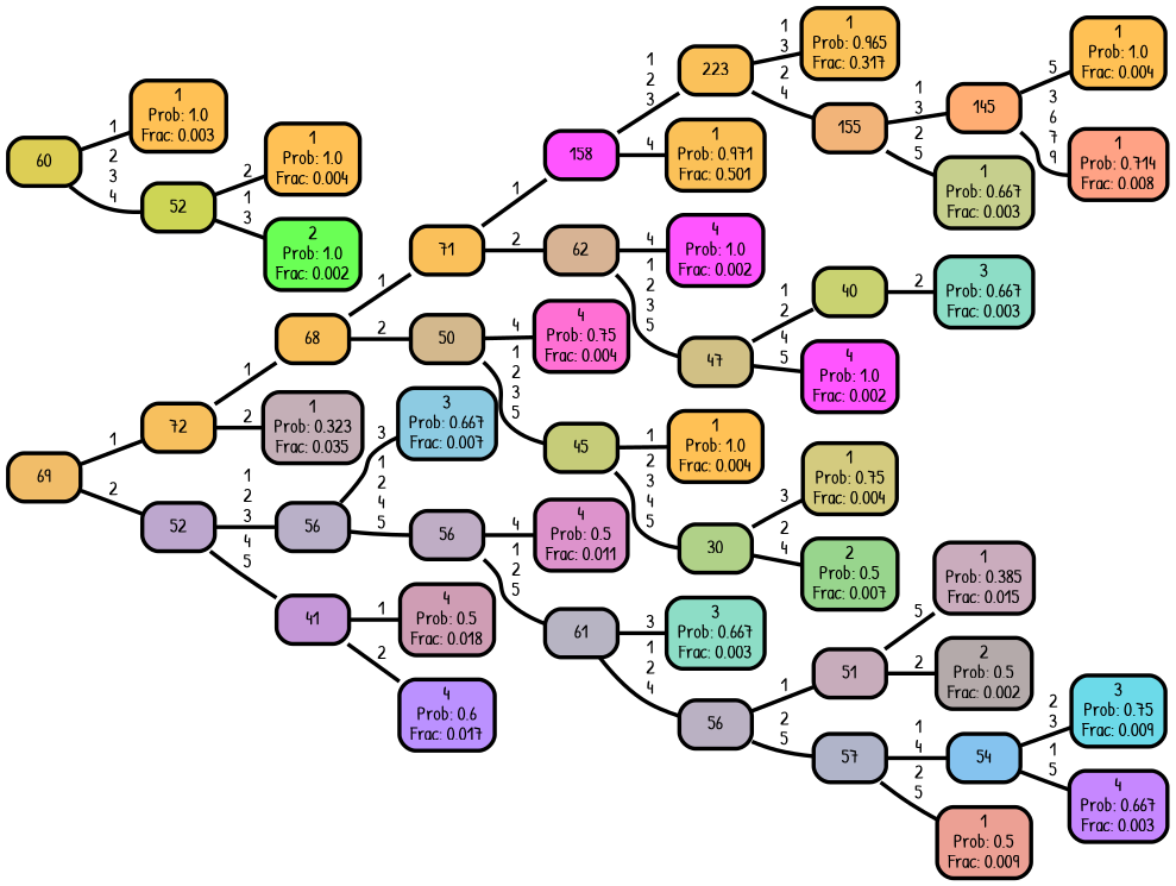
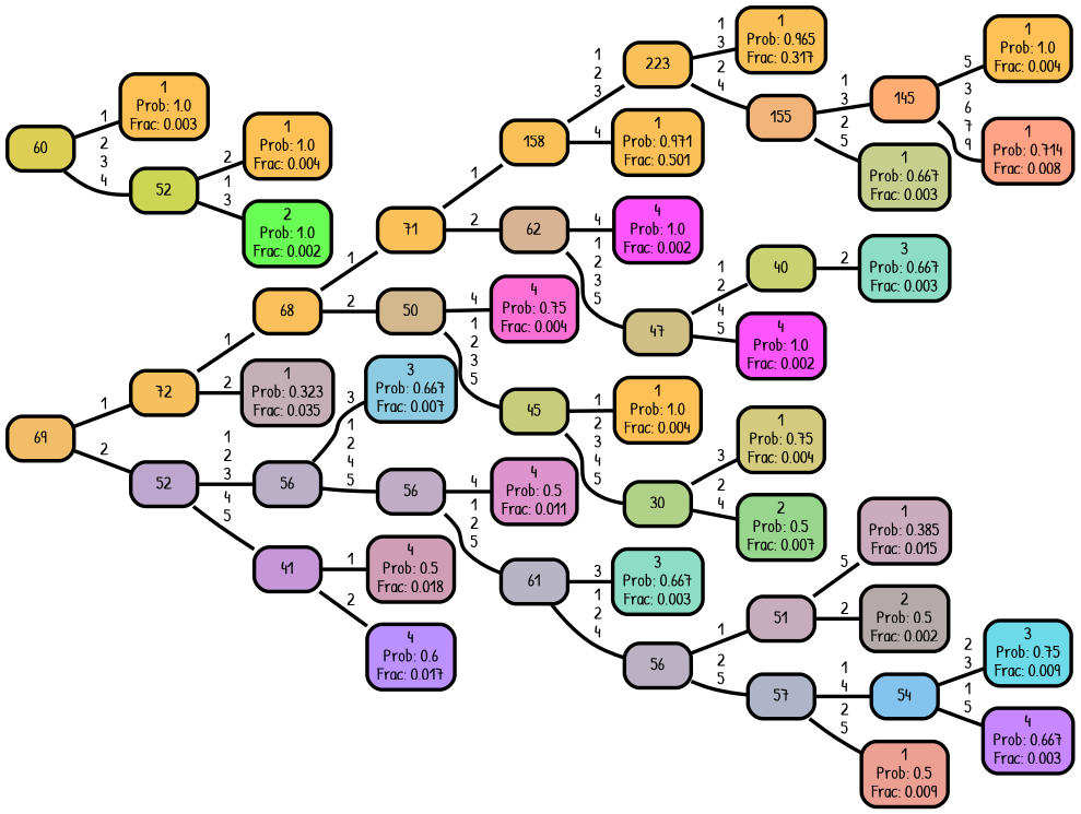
  graph {
    fontname="Patrick Hand"
    rankdir=LR
    ranksep="0 equally"
    splines=straight
    node [color=black fillcolor="#ffc155" fontcolor=black fontname="Patrick Hand" penwidth=3 shape=box style="filled, rounded"]
    edge [color=black fontname="Patrick Hand" penwidth=3]
    n1 [fillcolor="#fac158" label="1\nProb: 0.965\nFrac: 0.317"]
    n2 [fillcolor="#fac15a" label=223]
    n3 [fillcolor="#f2b479" label=155]
    n4 [fillcolor="#ffad73" label=145]
    n5 [fillcolor="#c6cf8d" label="1\nProb: 0.667\nFrac: 0.003"]
    n6 [label="1\nProb: 1.0\nFrac: 0.004"]
    n7 [fillcolor="#ffa285" label="1\nProb: 0.714\nFrac: 0.008"]
-   n8 [fillcolor="#ff55ff" label=158]
+   n8 [fillcolor="#fac158" label=158]
    n9 [fillcolor="#fbc158" label="1\nProb: 0.971\nFrac: 0.501"]
    n10 [fillcolor="#fac05a" label=71]
    n11 [fillcolor="#d7b394" label=62]
    n12 [fillcolor="#ff55ff" label="4\nProb: 1.0\nFrac: 0.002"]
    n13 [fillcolor="#d1c085" label=47]
    n14 [fillcolor="#c9d271" label=40]
    n15 [fillcolor="#ff55ff" label="4\nProb: 1.0\nFrac: 0.002"]
    n16 [label="1\nProb: 1.0\nFrac: 0.003"]
    n17 [fillcolor="#ddce55" label=60]
    n18 [fillcolor="#cdd555" label=52]
    n19 [label="1\nProb: 1.0\nFrac: 0.004"]
    n20 [fillcolor="#6aff55" label="2\nProb: 1.0\nFrac: 0.002"]
    n21 [fillcolor="#8dddc6" label="3\nProb: 0.667\nFrac: 0.003"]
    n22 [fillcolor="#f9c05b" label=68]
    n23 [fillcolor="#d3b88d" label=50]
    n24 [fillcolor="#ff70d4" label="4\nProb: 0.75\nFrac: 0.004"]
    n25 [fillcolor="#c6cc79" label=45]
    n26 [label="1\nProb: 1.0\nFrac: 0.004"]
    n27 [fillcolor="#b0d188" label=30]
    n28 [fillcolor="#d4cb7f" label="1\nProb: 0.75\nFrac: 0.004"]
    n29 [fillcolor="#98d58d" label="2\nProb: 0.5\nFrac: 0.007"]
    n30 [fillcolor="#f7c05e" label=72]
    n31 [fillcolor="#c4afb7" label="1\nProb: 0.323\nFrac: 0.035"]
    n32 [fillcolor="#f1bd69" label=69]
    n33 [fillcolor="#bda7ce" label=52]
    n34 [fillcolor="#b9b0c8" label=56]
    n35 [fillcolor="#c597d8" label=41]
    n36 [fillcolor="#8dcbe2" label="3\nProb: 0.667\nFrac: 0.007"]
    n37 [fillcolor="#bfadc5" label=56]
    n38 [fillcolor="#dd93cc" label="4\nProb: 0.5\nFrac: 0.011"]
    n39 [fillcolor="#b7b4c3" label=61]
    n40 [fillcolor="#8dddc6" label="3\nProb: 0.667\nFrac: 0.003"]
    n41 [fillcolor="#bab1c3" label=56]
    n42 [fillcolor="#c7acbb" label=51]
    n43 [fillcolor="#b0b4c9" label=57]
    n44 [fillcolor="#caacbd" label="1\nProb: 0.385\nFrac: 0.015"]
    n45 [fillcolor="#b4aaaa" label="2\nProb: 0.5\nFrac: 0.002"]
    n46 [fillcolor="#85c3ef" label=54]
    n47 [fillcolor="#eca094" label="1\nProb: 0.5\nFrac: 0.009"]
    n48 [fillcolor="#6cdae9" label="3\nProb: 0.75\nFrac: 0.009"]
    n49 [fillcolor="#c687ff" label="4\nProb: 0.667\nFrac: 0.003"]
    n50 [fillcolor="#cf9db4" label="4\nProb: 0.5\nFrac: 0.018"]
    n51 [fillcolor="#bb91ff" label="4\nProb: 0.6\nFrac: 0.017"]
    subgraph sub_1 {
      rank=same
    }
    n2 -- n1 [label=" 1\n 3"]
    n2 -- n3 [label=" 2\n 4"]
    n3 -- n4 [label=" 1\n 3"]
    n3 -- n5 [label=" 2\n 5"]
    n4 -- n6 [label=" 5"]
    n4 -- n7 [label=" 3\n 6\n 7\n 9"]
    n8 -- n2 [label=" 1\n 2\n 3"]
    n8 -- n9 [label=" 4"]
    n10 -- n8 [label=" 1"]
    n10 -- n11 [label=" 2"]
    n11 -- n12 [label=" 4"]
    n11 -- n13 [label=" 1\n 2\n 3\n 5"]
    n13 -- n14 [label=" 1\n 2"]
    n13 -- n15 [label=" 4\n 5"]
    n14 -- n21 [label=" 2"]
    n17 -- n16 [label=" 1"]
    n17 -- n18 [label=" 2\n 3\n 4"]
    n18 -- n19 [label=" 2"]
    n18 -- n20 [label=" 1\n 3"]
    n22 -- n10 [label=" 1"]
    n22 -- n23 [label=" 2"]
    n23 -- n24 [label=" 4"]
    n23 -- n25 [label=" 1\n 2\n 3\n 5"]
    n25 -- n26 [label=" 1"]
    n25 -- n27 [label=" 2\n 3\n 4\n 5"]
    n27 -- n28 [label=" 3"]
    n27 -- n29 [label=" 2\n 4"]
    n30 -- n22 [label=" 1"]
    n30 -- n31 [label=" 2"]
    n32 -- n30 [label=" 1"]
    n32 -- n33 [label=" 2"]
    n33 -- n34 [label=" 1\n 2\n 3"]
    n33 -- n35 [label=" 4\n 5"]
    n34 -- n36 [label=" 3"]
    n34 -- n37 [label=" 1\n 2\n 4\n 5"]
    n35 -- n50 [label=" 1"]
    n35 -- n51 [label=" 2"]
    n37 -- n38 [label=" 4"]
    n37 -- n39 [label=" 1\n 2\n 5"]
    n39 -- n40 [label=" 3"]
    n39 -- n41 [label=" 1\n 2\n 4"]
    n41 -- n42 [label=" 1"]
    n41 -- n43 [label=" 2\n 5"]
    n42 -- n44 [label=" 5"]
    n42 -- n45 [label=" 2"]
    n43 -- n46 [label=" 1\n 4"]
    n43 -- n47 [label=" 2\n 5"]
    n46 -- n48 [label=" 2\n 3"]
    n46 -- n49 [label=" 1\n 5"]
  }
